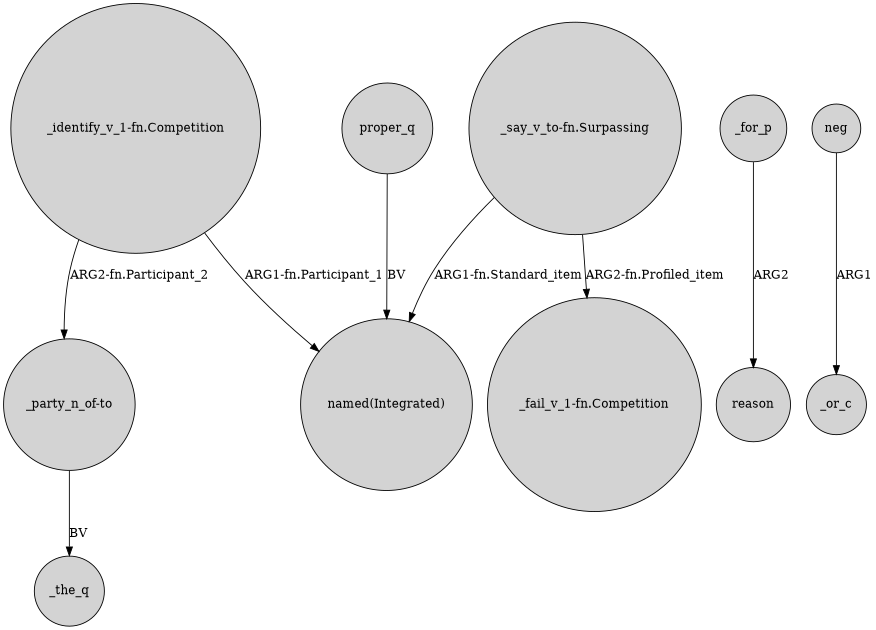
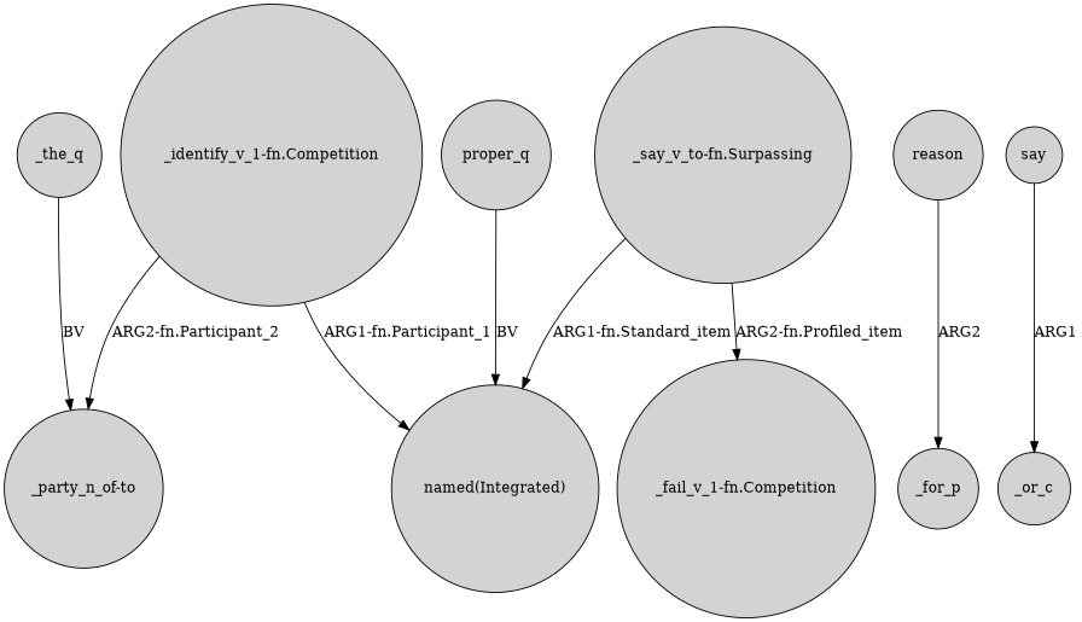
  digraph {
    node [shape=circle style=filled]
    _the_q
    "_party_n_of-to"
    proper_q
    "named(Integrated)"
    _for_p
    reason
    "_identify_v_1-fn.Competition"
    "_say_v_to-fn.Surpassing"
    "_fail_v_1-fn.Competition"
-   neg
+   neg [label=say]
    _or_c
-   "_party_n_of-to" -> _the_q [label=BV]
+   _the_q -> "_party_n_of-to" [label=BV]
    proper_q -> "named(Integrated)" [label=BV]
-   _for_p -> reason [label=ARG2]
+   reason -> _for_p [label=ARG2]
    "_identify_v_1-fn.Competition" -> "_party_n_of-to" [label="ARG2-fn.Participant_2"]
    "_identify_v_1-fn.Competition" -> "named(Integrated)" [label="ARG1-fn.Participant_1"]
    "_say_v_to-fn.Surpassing" -> "named(Integrated)" [label="ARG1-fn.Standard_item"]
    "_say_v_to-fn.Surpassing" -> "_fail_v_1-fn.Competition" [label="ARG2-fn.Profiled_item"]
    neg -> _or_c [label=ARG1]
  }
